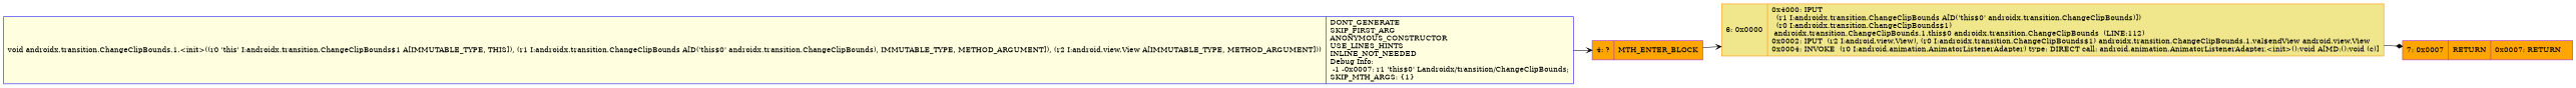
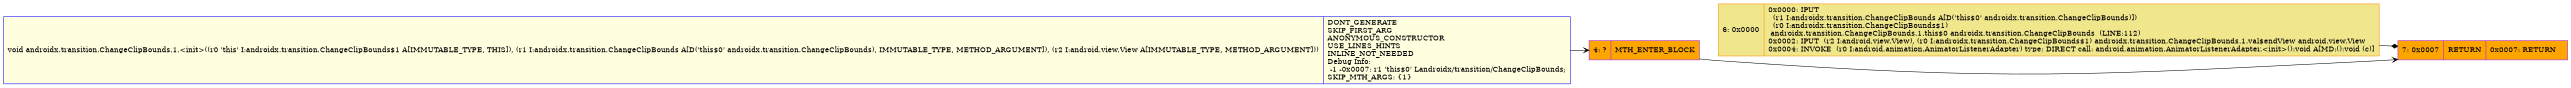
  digraph {
    rankdir=LR
    node [color=purple fillcolor=orange shape=record style=filled]
    edge [arrowhead=vee]
    n1 [label="{4\:\ ?|MTH_ENTER_BLOCK\l}"]
-   n2 [color=darkorange fillcolor=khaki label="{6\:\ 0x0000|0x4000: IPUT  \l  (r1 I:androidx.transition.ChangeClipBounds A[D('this$0' androidx.transition.ChangeClipBounds)])\l  (r0 I:androidx.transition.ChangeClipBounds$1)\l androidx.transition.ChangeClipBounds.1.this$0 androidx.transition.ChangeClipBounds  (LINE:112)\l0x0002: IPUT  (r2 I:android.view.View), (r0 I:androidx.transition.ChangeClipBounds$1) androidx.transition.ChangeClipBounds.1.val$endView android.view.View \l0x0004: INVOKE  (r0 I:android.animation.AnimatorListenerAdapter) type: DIRECT call: android.animation.AnimatorListenerAdapter.\<init\>():void A[MD:():void (c)]\l}"]
+   n2 [color=darkorange fillcolor=khaki label="{6\:\ 0x0000|0x0000: IPUT  \l  (r1 I:androidx.transition.ChangeClipBounds A[D('this$0' androidx.transition.ChangeClipBounds)])\l  (r0 I:androidx.transition.ChangeClipBounds$1)\l androidx.transition.ChangeClipBounds.1.this$0 androidx.transition.ChangeClipBounds  (LINE:112)\l0x0002: IPUT  (r2 I:android.view.View), (r0 I:androidx.transition.ChangeClipBounds$1) androidx.transition.ChangeClipBounds.1.val$endView android.view.View \l0x0004: INVOKE  (r0 I:android.animation.AnimatorListenerAdapter) type: DIRECT call: android.animation.AnimatorListenerAdapter.\<init\>():void A[MD:():void (c)]\l}"]
    n3 [label="{7\:\ 0x0007|RETURN\l|0x0007: RETURN   \l}"]
    n4 [color=blue fillcolor=lightyellow label="{void androidx.transition.ChangeClipBounds.1.\<init\>((r0 'this' I:androidx.transition.ChangeClipBounds$1 A[IMMUTABLE_TYPE, THIS]), (r1 I:androidx.transition.ChangeClipBounds A[D('this$0' androidx.transition.ChangeClipBounds), IMMUTABLE_TYPE, METHOD_ARGUMENT]), (r2 I:android.view.View A[IMMUTABLE_TYPE, METHOD_ARGUMENT]))  | DONT_GENERATE\lSKIP_FIRST_ARG\lANONYMOUS_CONSTRUCTOR\lUSE_LINES_HINTS\lINLINE_NOT_NEEDED\lDebug Info:\l  \-1 \-0x0007: r1 'this$0' Landroidx\/transition\/ChangeClipBounds;\lSKIP_MTH_ARGS: \{1\}\l}"]
-   n1 -> n2
+   n1 -> n3
    n2 -> n3 [arrowhead=diamond]
    n4 -> n1
  }
